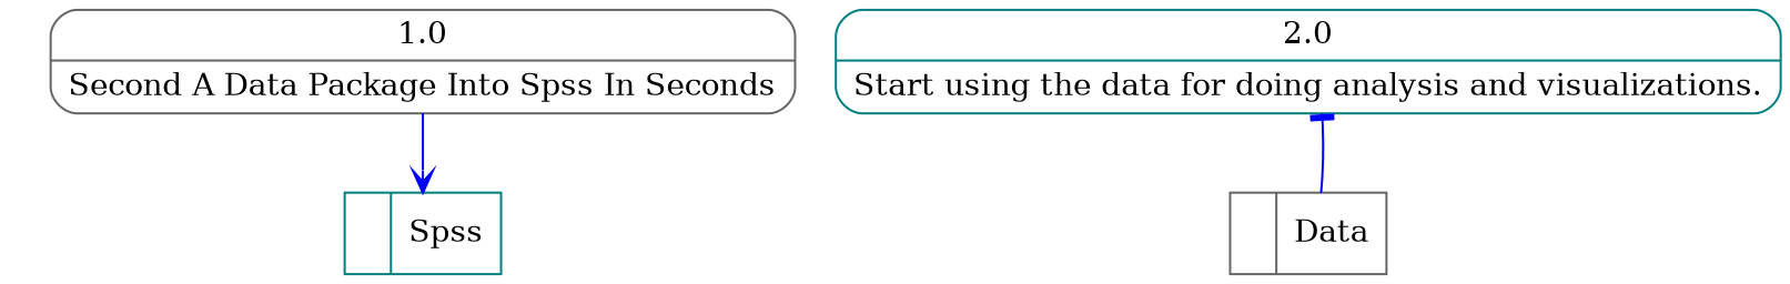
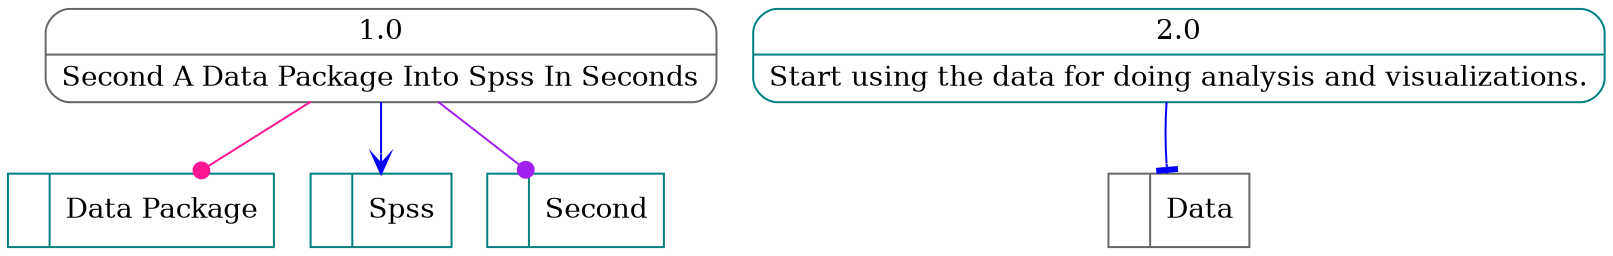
  digraph {
    node [color=teal shape=record]
    edge [arrowhead=dot color=blue]
+   n1 [label="<f0>  |<f1> Data Package "]
    n2 [label="<f0>  |<f1> Spss "]
+   n3 [label="<f0>  |<f1> Second "]
    n4 [color=gray40 label="{<f0> 1.0|<f1> Second A Data Package Into Spss In Seconds }" shape=Mrecord]
    n5 [label="{<f0> 2.0|<f1> Start using the data for doing analysis and visualizations. }" shape=Mrecord]
    n6 [color=gray40 label="<f0>  |<f1> Data "]
+   n4 -> n1 [color=deeppink]
    n4 -> n2 [arrowhead=vee]
-   n6 -> n5 [arrowhead=tee]
+   n4 -> n3 [color=purple]
+   n5 -> n6 [arrowhead=tee]
  }
